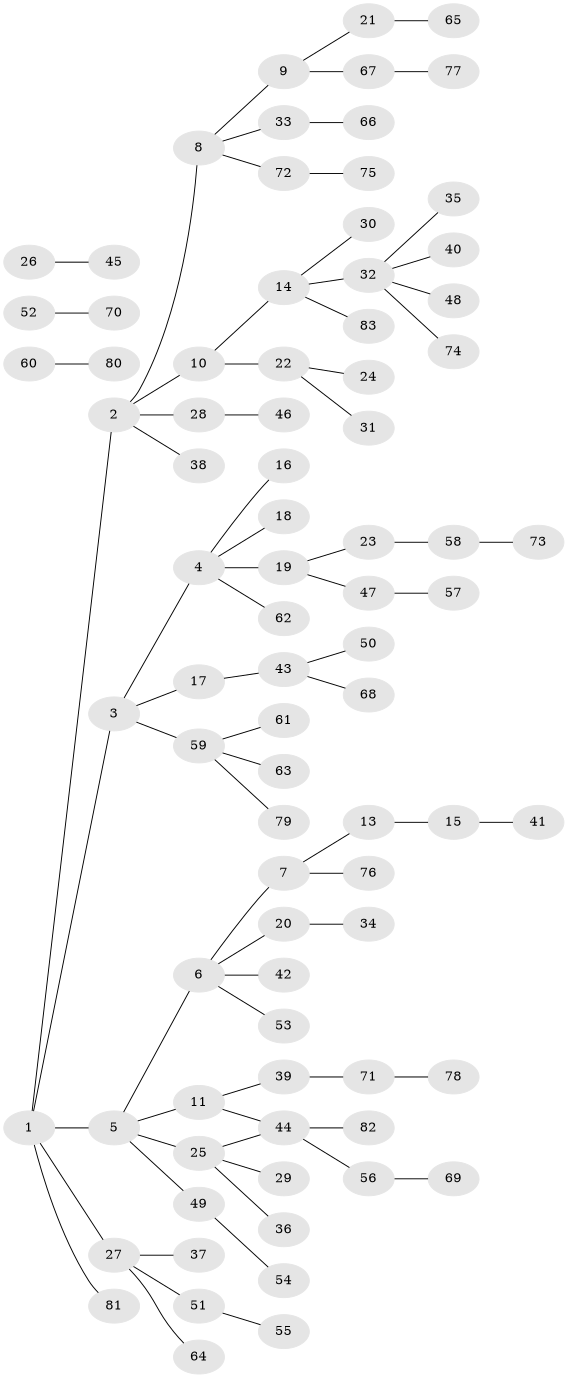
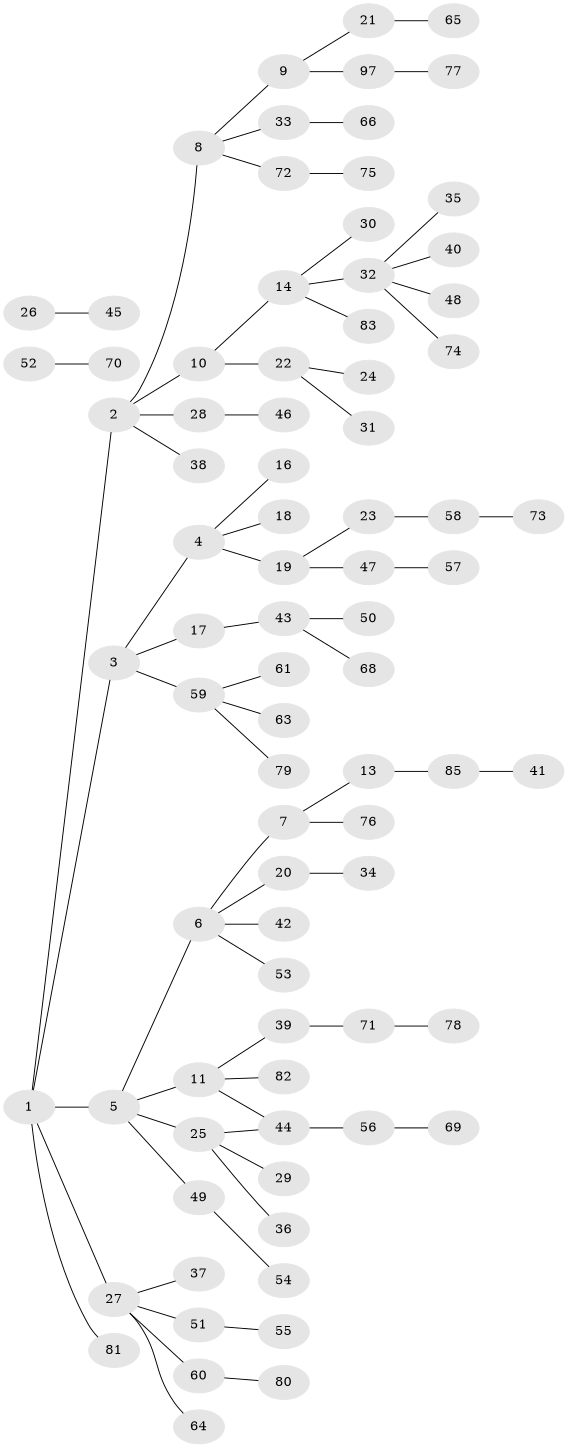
  graph {
    rankdir=LR
    node [color=gray90 style=filled]
    1
    2
    3
    5
    27
    81
    8
    10
    28
    38
    4
    17
    59
    6
    11
    25
    49
    37
    51
    60
    64
    9
    33
    72
    14
    22
    46
    16
    18
    19
-   62
    43
    52
    70
    61
    63
    79
    23
    47
    7
    20
    42
    53
    39
    44
    82
    29
    36
    54
    13
    76
    34
-   15
+   15 [label=85]
    21
-   67
+   67 [label=97]
    66
    75
    65
    77
    30
    32
    83
    24
    31
    71
    56
    41
    35
    40
    48
    74
    50
    68
    58
    57
    73
    26
    45
    55
    80
    78
    69
    1 -- 2
    1 -- 3
    1 -- 5
    1 -- 27
    1 -- 81
    2 -- 8
    2 -- 10
    2 -- 28
    2 -- 38
    3 -- 4
    3 -- 17
    3 -- 59
    5 -- 6
    5 -- 11
    5 -- 25
    5 -- 49
    27 -- 37
    27 -- 51
+   27 -- 60
    27 -- 64
    8 -- 9
    8 -- 33
    8 -- 72
    10 -- 14
    10 -- 22
    28 -- 46
    4 -- 16
    4 -- 18
    4 -- 19
-   4 -- 62
    17 -- 43
    59 -- 61
    59 -- 63
    59 -- 79
    6 -- 7
    6 -- 20
    6 -- 42
    6 -- 53
    11 -- 39
    11 -- 44
-   44 -- 82
+   11 -- 82
    25 -- 44
    25 -- 29
    25 -- 36
    49 -- 54
    51 -- 55
    60 -- 80
    9 -- 21
    9 -- 67
    33 -- 66
    72 -- 75
    14 -- 30
    14 -- 32
    14 -- 83
    22 -- 24
    22 -- 31
    19 -- 23
    19 -- 47
    43 -- 50
    43 -- 68
    52 -- 70
    23 -- 58
    47 -- 57
    7 -- 13
    7 -- 76
    20 -- 34
    39 -- 71
    44 -- 56
    13 -- 15
    15 -- 41
    21 -- 65
    67 -- 77
    32 -- 35
    32 -- 40
    32 -- 48
    32 -- 74
    71 -- 78
    56 -- 69
    58 -- 73
    26 -- 45
  }
